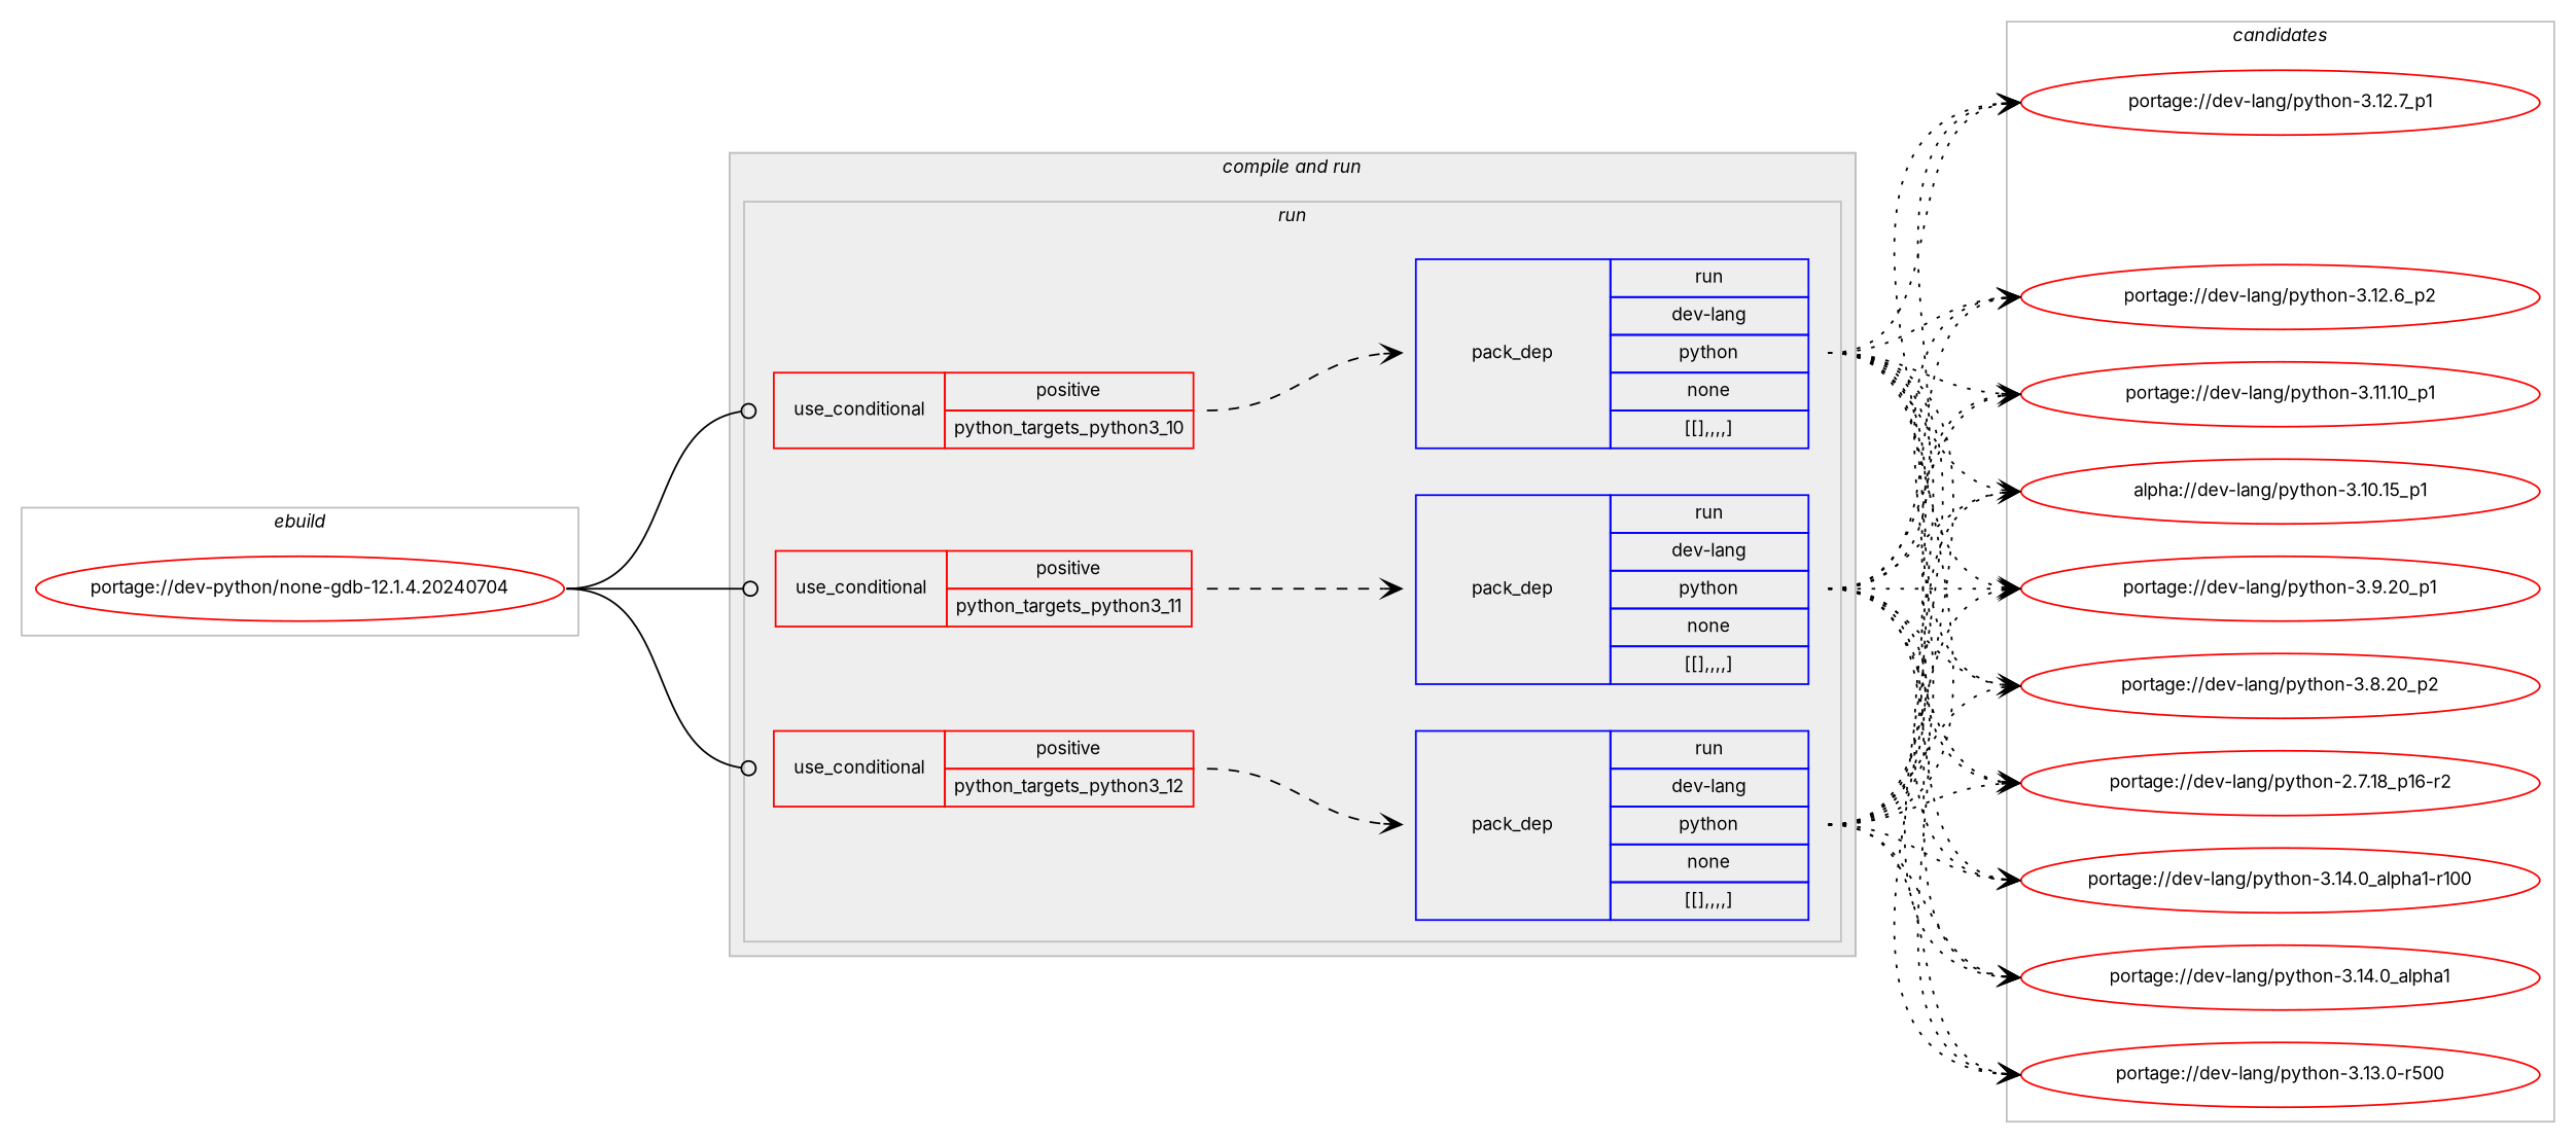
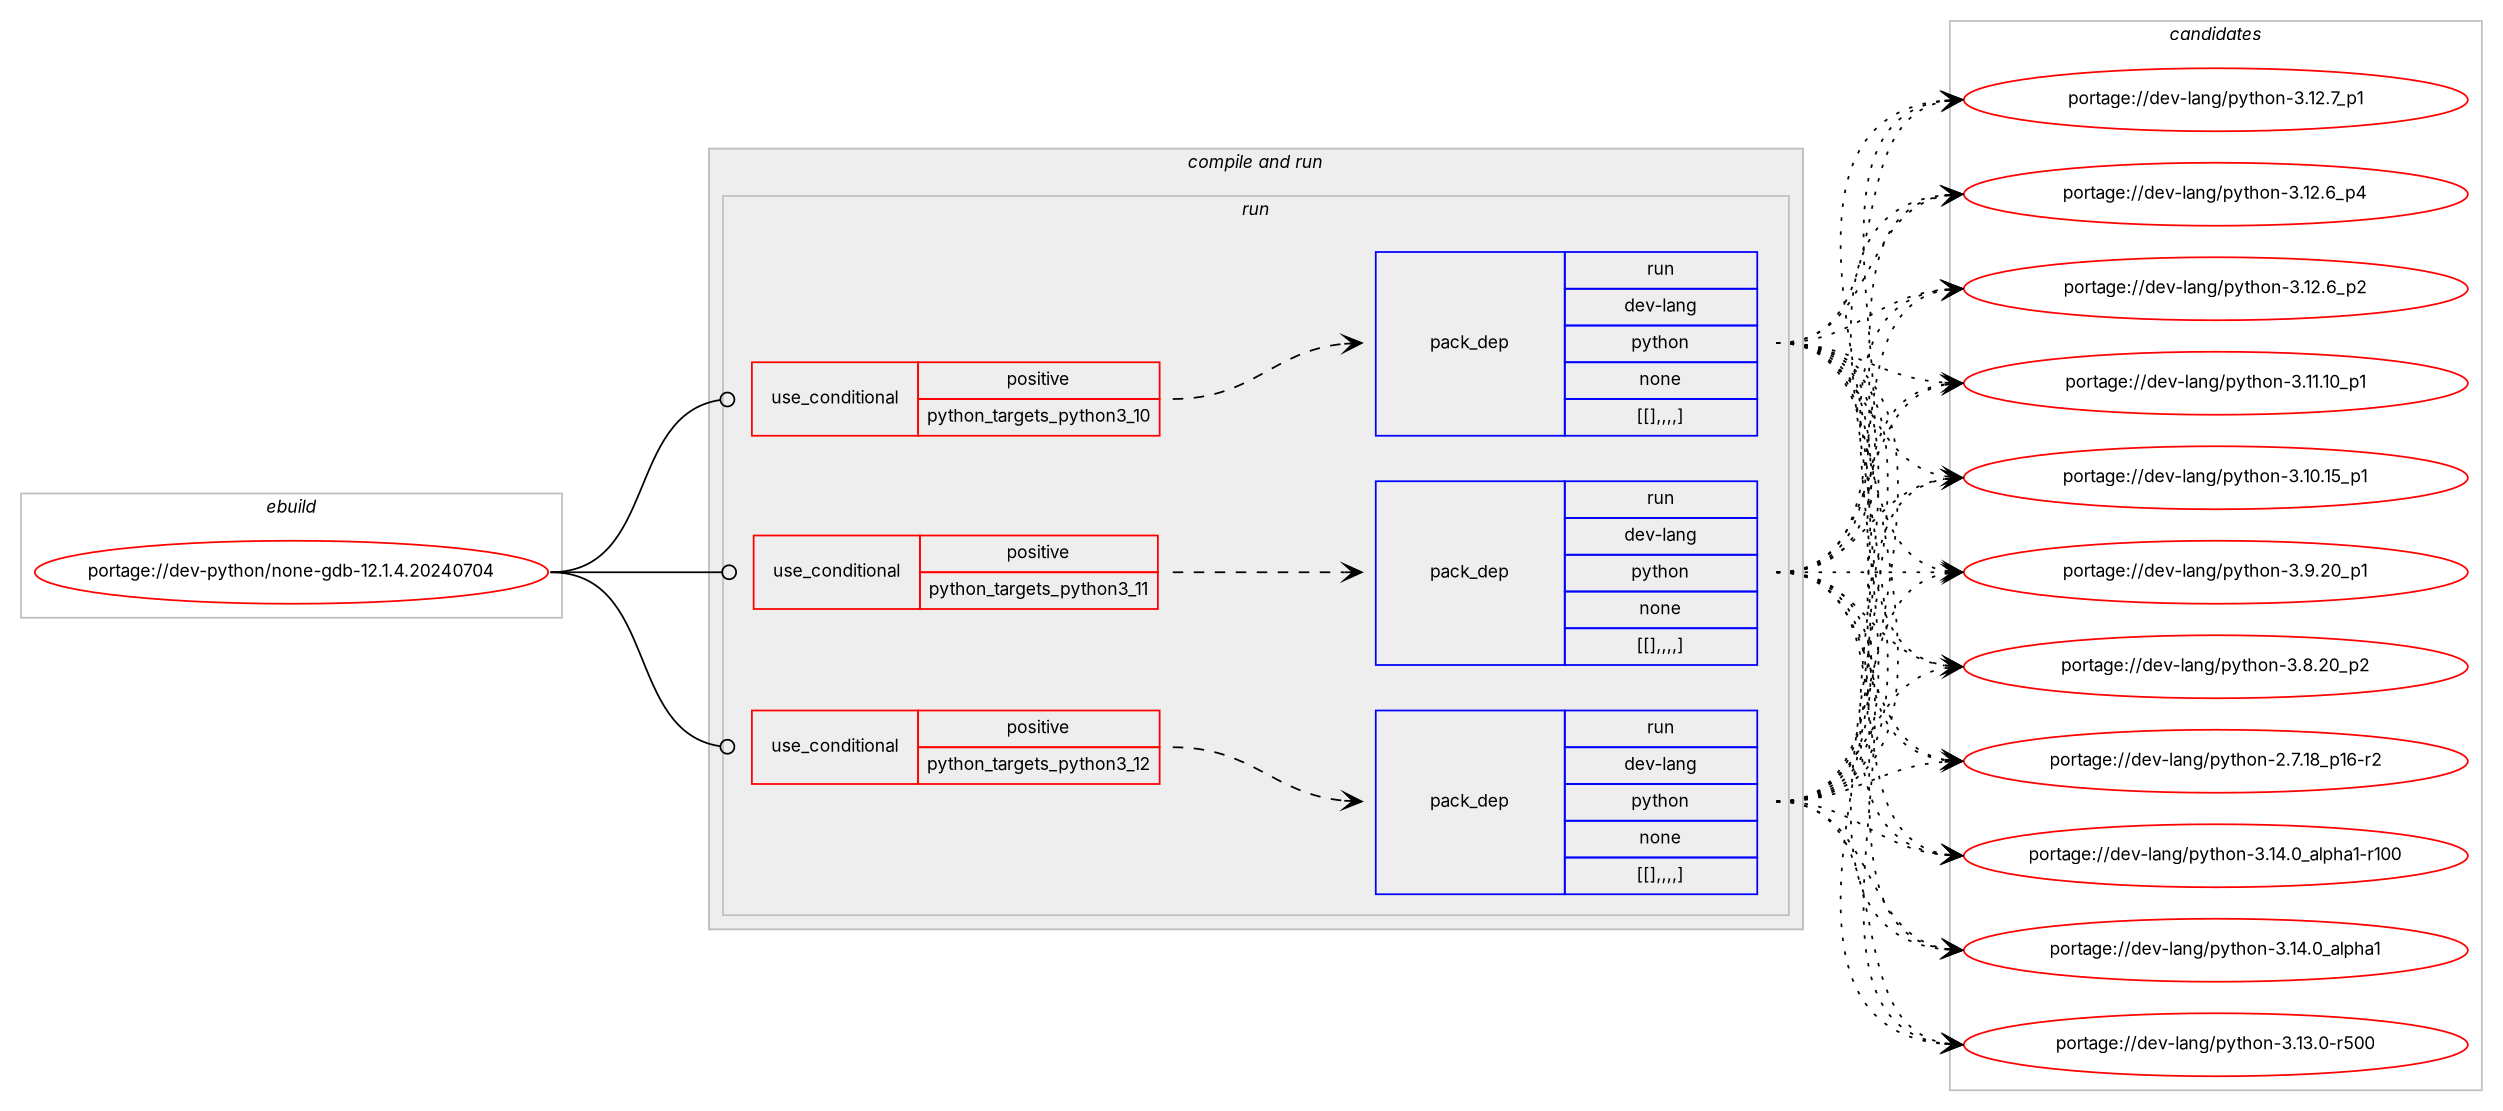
  digraph {
    compound=true
    concentrate=true
    fontname=Inter
    fontsize=10
    newrank=true
    rankdir=LR
    ranksep=1.5
    node [color=red fontname=Inter fontsize=10]
    edge [arrowhead=vee fontname=Inter headport=w style=dotted tailport=e weight=100]
    n1 [label="portage://dev-python/none-gdb-12.1.4.20240704" width=4]
    n2 [color=blue label=<<TABLE BORDER="0" CELLBORDER="1" CELLSPACING="0" CELLPADDING="4" WIDTH="220"><TR><TD ROWSPAN="6" CELLPADDING="30">pack_dep</TD></TR><TR><TD WIDTH="110">run</TD></TR><TR><TD>dev-lang</TD></TR><TR><TD>python</TD></TR><TR><TD>none</TD></TR><TR><TD>[[],,,,]</TD></TR></TABLE>> shape=none]
    n3 [label=<<TABLE BORDER="0" CELLBORDER="1" CELLSPACING="0" CELLPADDING="4"><TR><TD ROWSPAN="3" CELLPADDING="10">use_conditional</TD></TR><TR><TD>positive</TD></TR><TR><TD>python_targets_python3_10</TD></TR></TABLE>> shape=none]
    n4 [color=blue label=<<TABLE BORDER="0" CELLBORDER="1" CELLSPACING="0" CELLPADDING="4" WIDTH="220"><TR><TD ROWSPAN="6" CELLPADDING="30">pack_dep</TD></TR><TR><TD WIDTH="110">run</TD></TR><TR><TD>dev-lang</TD></TR><TR><TD>python</TD></TR><TR><TD>none</TD></TR><TR><TD>[[],,,,]</TD></TR></TABLE>> shape=none]
    n5 [label=<<TABLE BORDER="0" CELLBORDER="1" CELLSPACING="0" CELLPADDING="4"><TR><TD ROWSPAN="3" CELLPADDING="10">use_conditional</TD></TR><TR><TD>positive</TD></TR><TR><TD>python_targets_python3_11</TD></TR></TABLE>> shape=none]
    n6 [color=blue label=<<TABLE BORDER="0" CELLBORDER="1" CELLSPACING="0" CELLPADDING="4" WIDTH="220"><TR><TD ROWSPAN="6" CELLPADDING="30">pack_dep</TD></TR><TR><TD WIDTH="110">run</TD></TR><TR><TD>dev-lang</TD></TR><TR><TD>python</TD></TR><TR><TD>none</TD></TR><TR><TD>[[],,,,]</TD></TR></TABLE>> shape=none]
    n7 [label=<<TABLE BORDER="0" CELLBORDER="1" CELLSPACING="0" CELLPADDING="4"><TR><TD ROWSPAN="3" CELLPADDING="10">use_conditional</TD></TR><TR><TD>positive</TD></TR><TR><TD>python_targets_python3_12</TD></TR></TABLE>> shape=none]
    n8 [label="portage://dev-lang/python-3.14.0_alpha1-r100" width=4]
    n9 [label="portage://dev-lang/python-3.14.0_alpha1" width=4]
    n10 [label="portage://dev-lang/python-3.13.0-r500" width=4]
    n11 [label="portage://dev-lang/python-3.12.7_p1" width=4]
+   n12 [label="portage://dev-lang/python-3.12.6_p4" width=4]
    n13 [label="portage://dev-lang/python-3.12.6_p2" width=4]
    n14 [label="portage://dev-lang/python-3.11.10_p1" width=4]
-   n15 [label="alpha://dev-lang/python-3.10.15_p1" width=4]
+   n15 [label="portage://dev-lang/python-3.10.15_p1" width=4]
    n16 [label="portage://dev-lang/python-3.9.20_p1" width=4]
    n17 [label="portage://dev-lang/python-3.8.20_p2" width=4]
    n18 [label="portage://dev-lang/python-2.7.18_p16-r2" width=4]
    subgraph cluster_1 {
      color=gray
      label=<<i>ebuild</i>>
      n1
    }
    subgraph cluster_2 {
      color=gray
      label=<<i>dependencies</i>>
      subgraph cluster_3 {
        color=gray
        fillcolor="#eeeeee"
        label=<<i>compile</i>>
        style=filled
      }
      subgraph cluster_4 {
        color=gray
        fillcolor="#eeeeee"
        label=<<i>compile and run</i>>
        style=filled
      }
      subgraph cluster_5 {
        color=gray
        fillcolor="#eeeeee"
        label=<<i>run</i>>
        style=filled
        subgraph sub_6 {
          color=gray
          fillcolor="#eeeeee"
          label=<<i>run</i>>
          style=filled
          n3
          subgraph sub_7 {
            color=gray
            fillcolor="#eeeeee"
            label=<<i>run</i>>
            style=filled
            n2
          }
        }
        subgraph sub_8 {
          color=gray
          fillcolor="#eeeeee"
          label=<<i>run</i>>
          style=filled
          n5
          subgraph sub_9 {
            color=gray
            fillcolor="#eeeeee"
            label=<<i>run</i>>
            style=filled
            n4
          }
        }
        subgraph sub_10 {
          color=gray
          fillcolor="#eeeeee"
          label=<<i>run</i>>
          style=filled
          n7
          subgraph sub_11 {
            color=gray
            fillcolor="#eeeeee"
            label=<<i>run</i>>
            style=filled
            n6
          }
        }
      }
    }
    subgraph cluster_12 {
      color=gray
      label=<<i>candidates</i>>
      rank=same
      subgraph sub_13 {
        color=black
        label=<<i>candidates</i>>
        nodesep=1
        rank=same
        n8
        n9
        n10
        n11
+       n12
        n13
        n14
        n15
        n16
        n17
        n18
      }
      subgraph sub_14 {
        color=black
        label=<<i>candidates</i>>
        nodesep=1
        rank=same
        n8
        n9
        n10
        n11
+       n12
        n13
        n14
        n15
        n16
        n17
        n18
      }
      subgraph sub_15 {
        color=black
        label=<<i>candidates</i>>
        nodesep=1
        rank=same
        n8
        n9
        n10
        n11
+       n12
        n13
        n14
        n15
        n16
        n17
        n18
      }
    }
    n1 -> n3 [arrowhead=odot style=solid weight=20]
    n1 -> n5 [arrowhead=odot style=solid weight=20]
    n1 -> n7 [arrowhead=odot style=solid weight=20]
    n2 -> n8
    n2 -> n9
    n2 -> n10
    n2 -> n11
+   n2 -> n12
    n2 -> n13
    n2 -> n14
    n2 -> n15
    n2 -> n16
    n2 -> n17
    n2 -> n18
    n3 -> n2 [style=dashed weight=20]
    n4 -> n8
    n4 -> n9
    n4 -> n10
    n4 -> n11
+   n4 -> n12
    n4 -> n13
    n4 -> n14
    n4 -> n15
    n4 -> n16
    n4 -> n17
    n4 -> n18
    n5 -> n4 [style=dashed weight=20]
    n6 -> n8
    n6 -> n9
    n6 -> n10
    n6 -> n11
+   n6 -> n12
    n6 -> n13
    n6 -> n14
    n6 -> n15
    n6 -> n16
    n6 -> n17
    n6 -> n18
    n7 -> n6 [style=dashed weight=20]
  }
